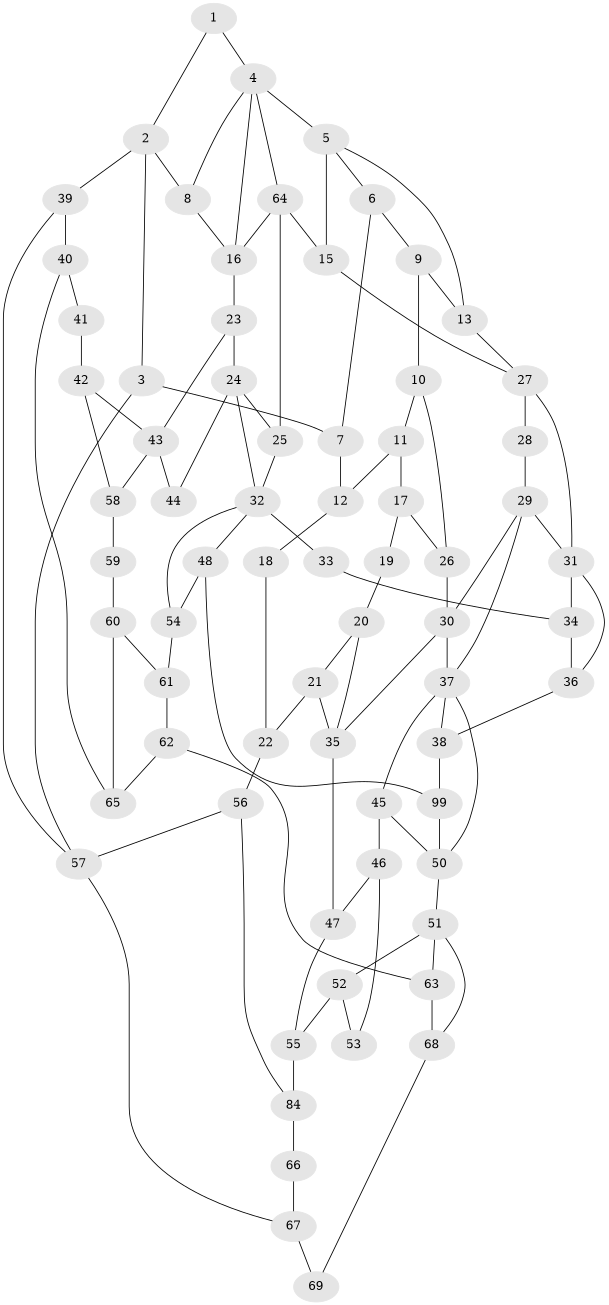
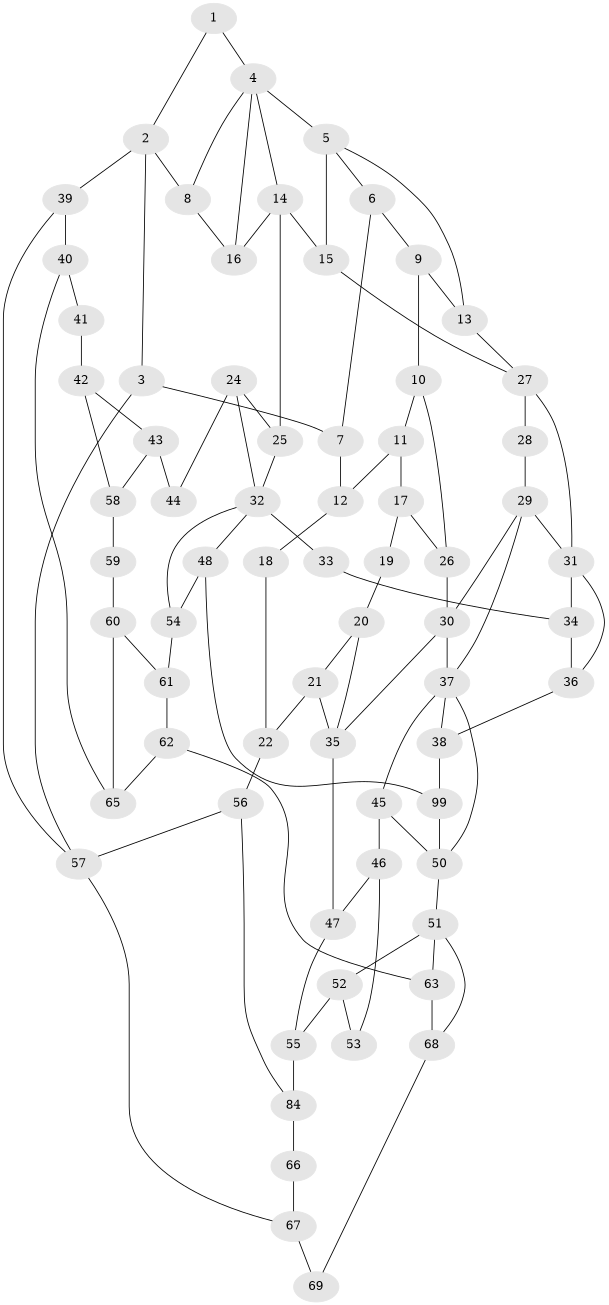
  graph {
    node [color=gray90 style=filled]
    edge [weight=1.0]
    1
    2
    4
    3
    8
    39
    5
-   14 [label=64]
+   14
    16
    7
    57
    40
    12
    67
    6
    13
    15
    25
-   23
    9
    27
    10
    18
    11
    26
    17
    30
    19
    22
    28
    31
    32
    24
    43
    20
    56
    21
    35
    47
    n40 [label=84]
    44
    58
    33
    48
    54
    37
    29
    34
    36
    38
    45
    50
    n53 [label=99]
    61
    55
    46
    51
    41
    65
    42
    59
    53
    52
    63
    68
    69
    62
    66
    60
    1 -- 2
    1 -- 4
    2 -- 3
    2 -- 8
    2 -- 39
    4 -- 8
    4 -- 5 [weight=2.0]
    4 -- 14
    4 -- 16
    3 -- 7 [weight=2.0]
    3 -- 57
    8 -- 16
    39 -- 57
    39 -- 40 [weight=2.0]
    5 -- 6
    5 -- 13
    5 -- 15
    14 -- 16
    14 -- 15
    14 -- 25
-   16 -- 23 [weight=2.0]
    7 -- 12 [weight=2.0]
    57 -- 67
    40 -- 41 [weight=2.0]
    40 -- 65 [weight=2.0]
    12 -- 18 [weight=2.0]
    67 -- 69
    6 -- 7
    6 -- 9
    13 -- 27
    15 -- 27
    25 -- 32
-   23 -- 24 [weight=2.0]
-   23 -- 43 [weight=2.0]
    9 -- 13
    9 -- 10
    27 -- 28 [weight=2.0]
    27 -- 31 [weight=2.0]
    10 -- 11
    10 -- 26
    18 -- 22
    11 -- 12 [weight=2.0]
    11 -- 17 [weight=3.0]
    26 -- 30
    17 -- 26
    17 -- 19 [weight=2.0]
    30 -- 35
    30 -- 37 [weight=2.0]
    19 -- 20
    22 -- 56
    28 -- 29
    31 -- 34
    31 -- 36
    32 -- 33 [weight=2.0]
    32 -- 48
    32 -- 54
    24 -- 25
    24 -- 32
    24 -- 44
    43 -- 44 [weight=2.0]
    43 -- 58
    20 -- 21
    20 -- 35
    56 -- 57
    56 -- n40
    21 -- 22
    21 -- 35
    35 -- 47 [weight=2.0]
    47 -- 55 [weight=2.0]
    n40 -- 66 [weight=2.0]
    58 -- 59 [weight=2.0]
    33 -- 34
    48 -- 54
    48 -- n53
    54 -- 61
    37 -- 38
    37 -- 45
    37 -- 50
    29 -- 30
    29 -- 31
    29 -- 37
    34 -- 36
    36 -- 38
    38 -- n53
    45 -- 50
    45 -- 46
    50 -- 51 [weight=2.0]
    n53 -- 50
    61 -- 62
    55 -- n40 [weight=2.0]
    46 -- 47
    46 -- 53
    51 -- 52 [weight=2.0]
    51 -- 63
    51 -- 68
    41 -- 42 [weight=2.0]
    42 -- 43
    42 -- 58 [weight=3.0]
    59 -- 60
    52 -- 55 [weight=2.0]
    52 -- 53 [weight=2.0]
    63 -- 68
    68 -- 69
    62 -- 65
    62 -- 63
    66 -- 67
    60 -- 61
    60 -- 65 [weight=2.0]
  }
